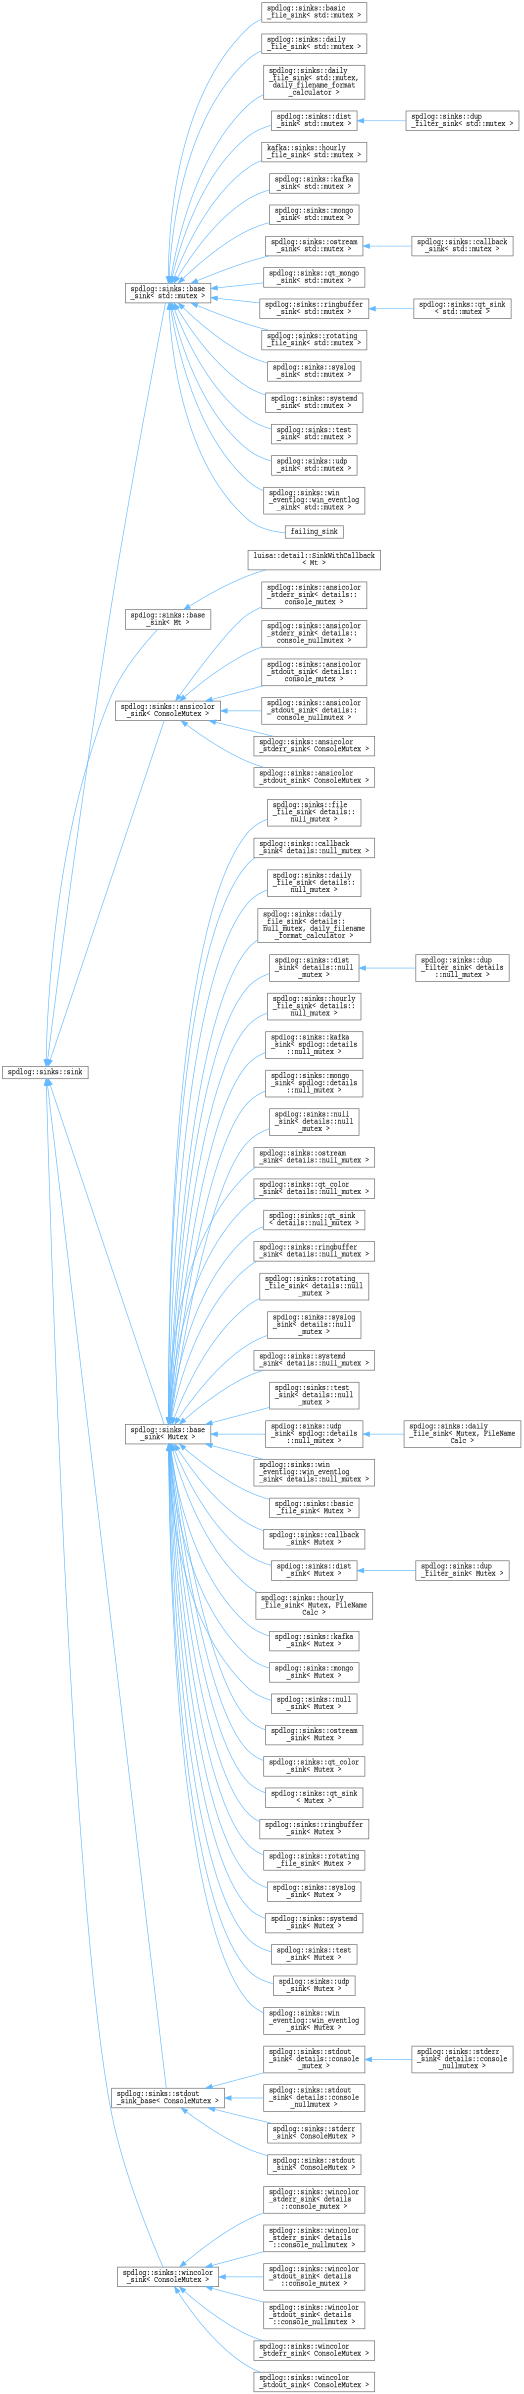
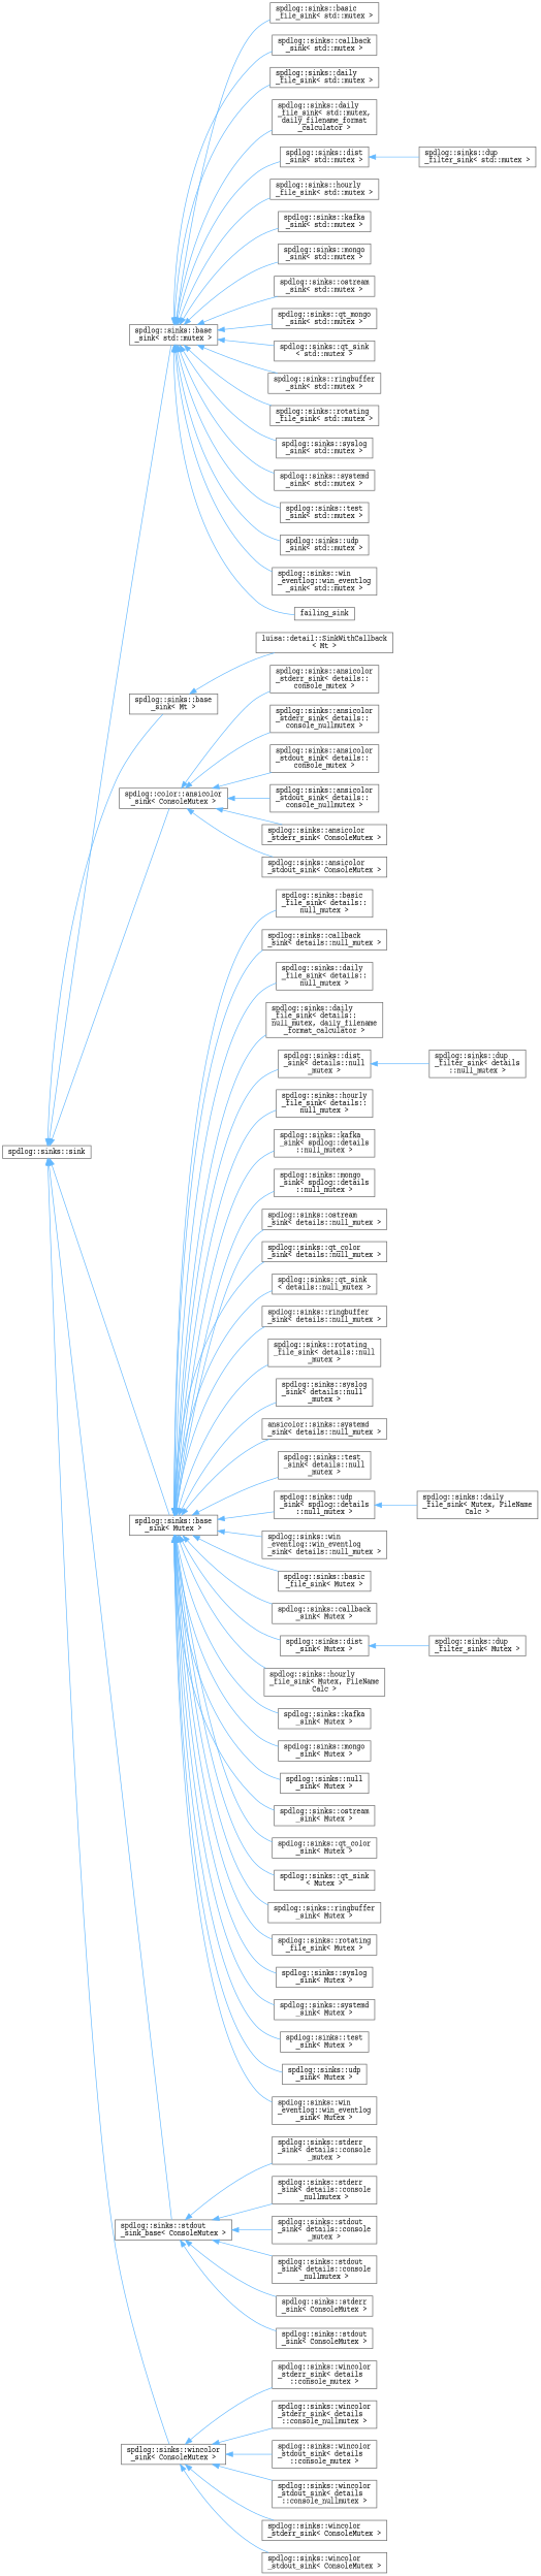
  digraph {
    fontname="Courier Prime"
    rankdir=LR
    node [color=grey40 fillcolor=white fontname="Courier Prime" fontsize=10 shape=box style=filled]
    edge [color=steelblue1 dir=back fontname="Courier Prime" fontsize=10 labelfontname=Helvetica labelfontsize=10 style=solid]
    n1 [height=0.2 label="spdlog::sinks::sink" width=0.4]
    n2 [height=0.2 label="spdlog::sinks::base\l_sink\< std::mutex \>" width=0.4]
    n3 [height=0.2 label="spdlog::sinks::base\l_sink\< Mt \>" width=0.4]
-   n4 [height=0.2 label="spdlog::sinks::ansicolor\l_sink\< ConsoleMutex \>" width=0.4]
+   n4 [height=0.2 label="spdlog::color::ansicolor\l_sink\< ConsoleMutex \>" width=0.4]
    n5 [height=0.2 label="spdlog::sinks::base\l_sink\< Mutex \>" width=0.4]
    n6 [height=0.2 label="spdlog::sinks::stdout\l_sink_base\< ConsoleMutex \>" width=0.4]
    n7 [height=0.2 label="spdlog::sinks::wincolor\l_sink\< ConsoleMutex \>" width=0.4]
    n8 [height=0.2 label="spdlog::sinks::basic\l_file_sink\< std::mutex \>" width=0.4]
    n9 [height=0.2 label="spdlog::sinks::callback\l_sink\< std::mutex \>" width=0.4]
    n10 [height=0.2 label="spdlog::sinks::daily\l_file_sink\< std::mutex \>" width=0.4]
    n11 [height=0.2 label="spdlog::sinks::daily\l_file_sink\< std::mutex,\l daily_filename_format\l_calculator \>" width=0.4]
    n12 [height=0.2 label="spdlog::sinks::dist\l_sink\< std::mutex \>" width=0.4]
-   n13 [height=0.2 label="kafka::sinks::hourly\l_file_sink\< std::mutex \>" width=0.4]
+   n13 [height=0.2 label="spdlog::sinks::hourly\l_file_sink\< std::mutex \>" width=0.4]
    n14 [height=0.2 label="spdlog::sinks::kafka\l_sink\< std::mutex \>" width=0.4]
    n15 [height=0.2 label="spdlog::sinks::mongo\l_sink\< std::mutex \>" width=0.4]
    n16 [height=0.2 label="spdlog::sinks::ostream\l_sink\< std::mutex \>" width=0.4]
    n17 [height=0.2 label="spdlog::sinks::qt_mongo\l_sink\< std::mutex \>" width=0.4]
    n18 [height=0.2 label="spdlog::sinks::qt_sink\l\< std::mutex \>" width=0.4]
    n19 [height=0.2 label="spdlog::sinks::ringbuffer\l_sink\< std::mutex \>" width=0.4]
    n20 [height=0.2 label="spdlog::sinks::rotating\l_file_sink\< std::mutex \>" width=0.4]
    n21 [height=0.2 label="spdlog::sinks::syslog\l_sink\< std::mutex \>" width=0.4]
    n22 [height=0.2 label="spdlog::sinks::systemd\l_sink\< std::mutex \>" width=0.4]
    n23 [height=0.2 label="spdlog::sinks::test\l_sink\< std::mutex \>" width=0.4]
    n24 [height=0.2 label="spdlog::sinks::udp\l_sink\< std::mutex \>" width=0.4]
    n25 [height=0.2 label="spdlog::sinks::win\l_eventlog::win_eventlog\l_sink\< std::mutex \>" width=0.4]
    n26 [height=0.2 label=failing_sink width=0.4]
    n27 [height=0.2 label="luisa::detail::SinkWithCallback\l\< Mt \>" width=0.4]
    n28 [height=0.2 label="spdlog::sinks::ansicolor\l_stderr_sink\< details::\lconsole_mutex \>" width=0.4]
    n29 [height=0.2 label="spdlog::sinks::ansicolor\l_stderr_sink\< details::\lconsole_nullmutex \>" width=0.4]
    n30 [height=0.2 label="spdlog::sinks::ansicolor\l_stdout_sink\< details::\lconsole_mutex \>" width=0.4]
    n31 [height=0.2 label="spdlog::sinks::ansicolor\l_stdout_sink\< details::\lconsole_nullmutex \>" width=0.4]
    n32 [height=0.2 label="spdlog::sinks::ansicolor\l_stderr_sink\< ConsoleMutex \>" width=0.4]
    n33 [height=0.2 label="spdlog::sinks::ansicolor\l_stdout_sink\< ConsoleMutex \>" width=0.4]
-   n34 [height=0.2 label="spdlog::sinks::file\l_file_sink\< details::\lnull_mutex \>" width=0.4]
+   n34 [height=0.2 label="spdlog::sinks::basic\l_file_sink\< details::\lnull_mutex \>" width=0.4]
    n35 [height=0.2 label="spdlog::sinks::callback\l_sink\< details::null_mutex \>" width=0.4]
    n36 [height=0.2 label="spdlog::sinks::daily\l_file_sink\< details::\lnull_mutex \>" width=0.4]
    n37 [height=0.2 label="spdlog::sinks::daily\l_file_sink\< details::\lnull_mutex, daily_filename\l_format_calculator \>" width=0.4]
    n38 [height=0.2 label="spdlog::sinks::dist\l_sink\< details::null\l_mutex \>" width=0.4]
    n39 [height=0.2 label="spdlog::sinks::hourly\l_file_sink\< details::\lnull_mutex \>" width=0.4]
    n40 [height=0.2 label="spdlog::sinks::kafka\l_sink\< spdlog::details\l::null_mutex \>" width=0.4]
    n41 [height=0.2 label="spdlog::sinks::mongo\l_sink\< spdlog::details\l::null_mutex \>" width=0.4]
-   n42 [height=0.2 label="spdlog::sinks::null\l_sink\< details::null\l_mutex \>" width=0.4]
    n43 [height=0.2 label="spdlog::sinks::ostream\l_sink\< details::null_mutex \>" width=0.4]
    n44 [height=0.2 label="spdlog::sinks::qt_color\l_sink\< details::null_mutex \>" width=0.4]
    n45 [height=0.2 label="spdlog::sinks::qt_sink\l\< details::null_mutex \>" width=0.4]
    n46 [height=0.2 label="spdlog::sinks::ringbuffer\l_sink\< details::null_mutex \>" width=0.4]
    n47 [height=0.2 label="spdlog::sinks::rotating\l_file_sink\< details::null\l_mutex \>" width=0.4]
    n48 [height=0.2 label="spdlog::sinks::syslog\l_sink\< details::null\l_mutex \>" width=0.4]
-   n49 [height=0.2 label="spdlog::sinks::systemd\l_sink\< details::null_mutex \>" width=0.4]
+   n49 [height=0.2 label="ansicolor::sinks::systemd\l_sink\< details::null_mutex \>" width=0.4]
    n50 [height=0.2 label="spdlog::sinks::test\l_sink\< details::null\l_mutex \>" width=0.4]
    n51 [height=0.2 label="spdlog::sinks::udp\l_sink\< spdlog::details\l::null_mutex \>" width=0.4]
    n52 [height=0.2 label="spdlog::sinks::win\l_eventlog::win_eventlog\l_sink\< details::null_mutex \>" width=0.4]
    n53 [height=0.2 label="spdlog::sinks::basic\l_file_sink\< Mutex \>" width=0.4]
    n54 [height=0.2 label="spdlog::sinks::callback\l_sink\< Mutex \>" width=0.4]
    n55 [height=0.2 label="spdlog::sinks::dist\l_sink\< Mutex \>" width=0.4]
    n56 [height=0.2 label="spdlog::sinks::hourly\l_file_sink\< Mutex, FileName\lCalc \>" width=0.4]
    n57 [height=0.2 label="spdlog::sinks::kafka\l_sink\< Mutex \>" width=0.4]
    n58 [height=0.2 label="spdlog::sinks::mongo\l_sink\< Mutex \>" width=0.4]
    n59 [height=0.2 label="spdlog::sinks::null\l_sink\< Mutex \>" width=0.4]
    n60 [height=0.2 label="spdlog::sinks::ostream\l_sink\< Mutex \>" width=0.4]
    n61 [height=0.2 label="spdlog::sinks::qt_color\l_sink\< Mutex \>" width=0.4]
    n62 [height=0.2 label="spdlog::sinks::qt_sink\l\< Mutex \>" width=0.4]
    n63 [height=0.2 label="spdlog::sinks::ringbuffer\l_sink\< Mutex \>" width=0.4]
    n64 [height=0.2 label="spdlog::sinks::rotating\l_file_sink\< Mutex \>" width=0.4]
    n65 [height=0.2 label="spdlog::sinks::syslog\l_sink\< Mutex \>" width=0.4]
    n66 [height=0.2 label="spdlog::sinks::systemd\l_sink\< Mutex \>" width=0.4]
    n67 [height=0.2 label="spdlog::sinks::test\l_sink\< Mutex \>" width=0.4]
    n68 [height=0.2 label="spdlog::sinks::udp\l_sink\< Mutex \>" width=0.4]
    n69 [height=0.2 label="spdlog::sinks::win\l_eventlog::win_eventlog\l_sink\< Mutex \>" width=0.4]
+   n70 [height=0.2 label="spdlog::sinks::stderr\l_sink\< details::console\l_mutex \>" width=0.4]
    n71 [height=0.2 label="spdlog::sinks::stderr\l_sink\< details::console\l_nullmutex \>" width=0.4]
    n72 [height=0.2 label="spdlog::sinks::stdout\l_sink\< details::console\l_mutex \>" width=0.4]
    n73 [height=0.2 label="spdlog::sinks::stdout\l_sink\< details::console\l_nullmutex \>" width=0.4]
    n74 [height=0.2 label="spdlog::sinks::stderr\l_sink\< ConsoleMutex \>" width=0.4]
    n75 [height=0.2 label="spdlog::sinks::stdout\l_sink\< ConsoleMutex \>" width=0.4]
    n76 [height=0.2 label="spdlog::sinks::wincolor\l_stderr_sink\< details\l::console_mutex \>" width=0.4]
    n77 [height=0.2 label="spdlog::sinks::wincolor\l_stderr_sink\< details\l::console_nullmutex \>" width=0.4]
    n78 [height=0.2 label="spdlog::sinks::wincolor\l_stdout_sink\< details\l::console_mutex \>" width=0.4]
    n79 [height=0.2 label="spdlog::sinks::wincolor\l_stdout_sink\< details\l::console_nullmutex \>" width=0.4]
    n80 [height=0.2 label="spdlog::sinks::wincolor\l_stderr_sink\< ConsoleMutex \>" width=0.4]
    n81 [height=0.2 label="spdlog::sinks::wincolor\l_stdout_sink\< ConsoleMutex \>" width=0.4]
    n82 [height=0.2 label="spdlog::sinks::dup\l_filter_sink\< std::mutex \>" width=0.4]
    n83 [height=0.2 label="spdlog::sinks::dup\l_filter_sink\< details\l::null_mutex \>" width=0.4]
    n84 [height=0.2 label="spdlog::sinks::daily\l_file_sink\< Mutex, FileName\lCalc \>" width=0.4]
    n85 [height=0.2 label="spdlog::sinks::dup\l_filter_sink\< Mutex \>" width=0.4]
    n1 -> n2
    n1 -> n3
    n1 -> n4
    n1 -> n5
    n1 -> n6
    n1 -> n7
    n2 -> n8
-   n16 -> n9
+   n2 -> n9
    n2 -> n10
    n2 -> n11
    n2 -> n12
    n2 -> n13
    n2 -> n14
    n2 -> n15
    n2 -> n16
    n2 -> n17
-   n19 -> n18
+   n2 -> n18
    n2 -> n19
    n2 -> n20
    n2 -> n21
    n2 -> n22
    n2 -> n23
    n2 -> n24
    n2 -> n25
    n2 -> n26
    n3 -> n27
    n4 -> n28
    n4 -> n29
    n4 -> n30
    n4 -> n31
    n4 -> n32
    n4 -> n33
    n5 -> n34
    n5 -> n35
    n5 -> n36
    n5 -> n37
    n5 -> n38
    n5 -> n39
    n5 -> n40
    n5 -> n41
-   n5 -> n42
    n5 -> n43
    n5 -> n44
    n5 -> n45
    n5 -> n46
    n5 -> n47
    n5 -> n48
    n5 -> n49
    n5 -> n50
    n5 -> n51
    n5 -> n52
    n5 -> n53
    n5 -> n54
    n5 -> n55
    n5 -> n56
    n5 -> n57
    n5 -> n58
    n5 -> n59
    n5 -> n60
    n5 -> n61
    n5 -> n62
    n5 -> n63
    n5 -> n64
    n5 -> n65
    n5 -> n66
    n5 -> n67
    n5 -> n68
    n5 -> n69
-   n72 -> n71
+   n6 -> n70
+   n6 -> n71
    n6 -> n72
    n6 -> n73
    n6 -> n74
    n6 -> n75
    n7 -> n76
    n7 -> n77
    n7 -> n78
    n7 -> n79
    n7 -> n80
    n7 -> n81
    n12 -> n82
    n38 -> n83
    n51 -> n84
    n55 -> n85
  }
